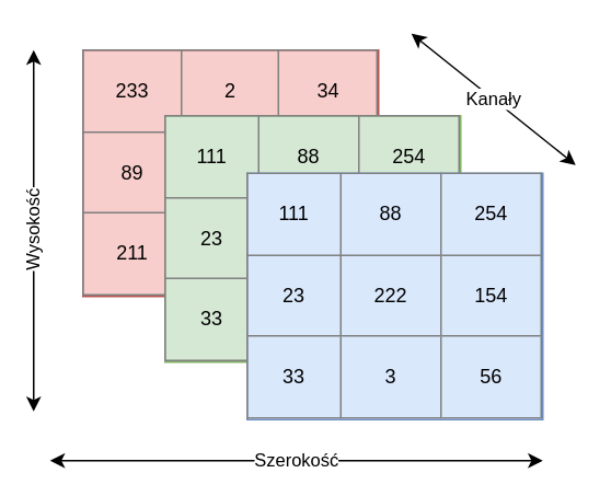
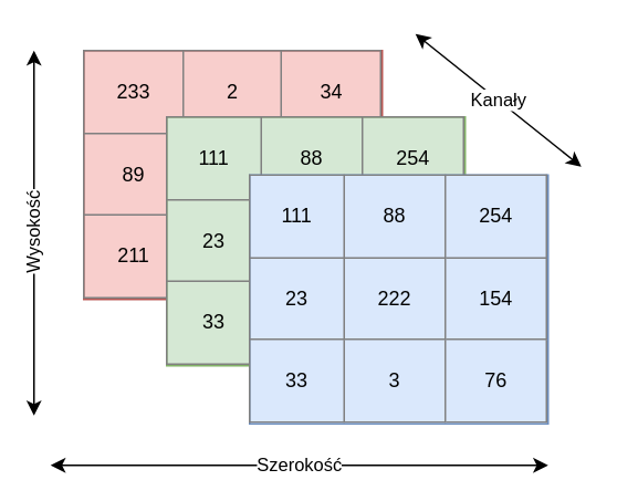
  <mxCell id="0" />
  <mxCell id="1" parent="0" />
  <mxCell id="2" value="&lt;table border=&quot;1&quot; width=&quot;100%&quot; style=&quot;width: 100% ; height: 100% ; border-collapse: collapse&quot;&gt;&lt;tbody&gt;&lt;tr&gt;&lt;td align=&quot;center&quot;&gt;233&lt;/td&gt;&lt;td align=&quot;center&quot;&gt;2&lt;/td&gt;&lt;td align=&quot;center&quot;&gt;34&lt;/td&gt;&lt;/tr&gt;&lt;tr&gt;&lt;td align=&quot;center&quot;&gt;89&lt;/td&gt;&lt;td align=&quot;center&quot;&gt;444&lt;/td&gt;&lt;td align=&quot;center&quot;&gt;444&lt;/td&gt;&lt;/tr&gt;&lt;tr&gt;&lt;td align=&quot;center&quot;&gt;211&lt;/td&gt;&lt;td align=&quot;center&quot;&gt;&lt;/td&gt;&lt;td align=&quot;center&quot;&gt;&lt;br&gt;&lt;/td&gt;&lt;/tr&gt;&lt;/tbody&gt;&lt;/table&gt;" style="text;html=1;strokeColor=#b85450;fillColor=#f8cecc;overflow=fill;" vertex="1" parent="1"><mxGeometry x="50" y="30" width="180" height="150" as="geometry" /></mxCell>
  <mxCell id="3" value="&lt;table border=&quot;1&quot; width=&quot;100%&quot; style=&quot;width: 100% ; height: 100% ; border-collapse: collapse&quot;&gt;&lt;tbody&gt;&lt;tr&gt;&lt;td align=&quot;center&quot;&gt;111&lt;/td&gt;&lt;td align=&quot;center&quot;&gt;88&lt;/td&gt;&lt;td align=&quot;center&quot;&gt;254&lt;/td&gt;&lt;/tr&gt;&lt;tr&gt;&lt;td align=&quot;center&quot;&gt;23&lt;/td&gt;&lt;td align=&quot;center&quot;&gt;444&lt;/td&gt;&lt;td align=&quot;center&quot;&gt;444&lt;/td&gt;&lt;/tr&gt;&lt;tr&gt;&lt;td align=&quot;center&quot;&gt;33&lt;/td&gt;&lt;td align=&quot;center&quot;&gt;&lt;/td&gt;&lt;td align=&quot;center&quot;&gt;&lt;br&gt;&lt;/td&gt;&lt;/tr&gt;&lt;/tbody&gt;&lt;/table&gt;" style="text;html=1;strokeColor=#82b366;fillColor=#d5e8d4;overflow=fill;" vertex="1" parent="1"><mxGeometry x="100" y="70" width="180" height="150" as="geometry" /></mxCell>
- <mxCell id="4" value="&lt;table border=&quot;1&quot; width=&quot;100%&quot; style=&quot;width: 100% ; height: 100% ; border-collapse: collapse&quot;&gt;&lt;tbody&gt;&lt;tr&gt;&lt;td align=&quot;center&quot;&gt;111&lt;/td&gt;&lt;td align=&quot;center&quot;&gt;88&lt;/td&gt;&lt;td align=&quot;center&quot;&gt;254&lt;/td&gt;&lt;/tr&gt;&lt;tr&gt;&lt;td align=&quot;center&quot;&gt;23&lt;/td&gt;&lt;td align=&quot;center&quot;&gt;222&lt;/td&gt;&lt;td align=&quot;center&quot;&gt;154&lt;/td&gt;&lt;/tr&gt;&lt;tr&gt;&lt;td align=&quot;center&quot;&gt;33&lt;/td&gt;&lt;td align=&quot;center&quot;&gt;3&lt;/td&gt;&lt;td align=&quot;center&quot;&gt;56&lt;/td&gt;&lt;/tr&gt;&lt;/tbody&gt;&lt;/table&gt;" style="text;html=1;strokeColor=#6c8ebf;fillColor=#dae8fc;overflow=fill;" vertex="1" parent="1"><mxGeometry x="150" y="105" width="180" height="150" as="geometry" /></mxCell>
+ <mxCell id="4" value="&lt;table border=&quot;1&quot; width=&quot;100%&quot; style=&quot;width: 100% ; height: 100% ; border-collapse: collapse&quot;&gt;&lt;tbody&gt;&lt;tr&gt;&lt;td align=&quot;center&quot;&gt;111&lt;/td&gt;&lt;td align=&quot;center&quot;&gt;88&lt;/td&gt;&lt;td align=&quot;center&quot;&gt;254&lt;/td&gt;&lt;/tr&gt;&lt;tr&gt;&lt;td align=&quot;center&quot;&gt;23&lt;/td&gt;&lt;td align=&quot;center&quot;&gt;222&lt;/td&gt;&lt;td align=&quot;center&quot;&gt;154&lt;/td&gt;&lt;/tr&gt;&lt;tr&gt;&lt;td align=&quot;center&quot;&gt;33&lt;/td&gt;&lt;td align=&quot;center&quot;&gt;3&lt;/td&gt;&lt;td align=&quot;center&quot;&gt;76&lt;/td&gt;&lt;/tr&gt;&lt;/tbody&gt;&lt;/table&gt;" style="text;html=1;strokeColor=#6c8ebf;fillColor=#dae8fc;overflow=fill;" vertex="1" parent="1"><mxGeometry x="150" y="105" width="180" height="150" as="geometry" /></mxCell>
  <mxCell id="5" value="Wysokość" style="endArrow=classic;startArrow=classic;html=1;verticalAlign=middle;horizontal=0;" edge="1" parent="1"><mxGeometry width="50" height="50" relative="1" as="geometry"><mxPoint x="20" y="250" as="sourcePoint" /><mxPoint x="20" y="30" as="targetPoint" /></mxGeometry></mxCell>
  <mxCell id="6" value="Szerokość&lt;br&gt;" style="endArrow=classic;startArrow=classic;html=1;verticalAlign=middle;horizontal=1;" edge="1" parent="1"><mxGeometry width="50" height="50" relative="1" as="geometry"><mxPoint x="30" y="280" as="sourcePoint" /><mxPoint x="330" y="280" as="targetPoint" /></mxGeometry></mxCell>
  <mxCell id="7" value="Kanały&lt;br&gt;" style="endArrow=classic;startArrow=classic;html=1;verticalAlign=middle;horizontal=1;" edge="1" parent="1"><mxGeometry width="50" height="50" relative="1" as="geometry"><mxPoint x="250" y="20" as="sourcePoint" /><mxPoint x="350" y="100" as="targetPoint" /></mxGeometry></mxCell>
